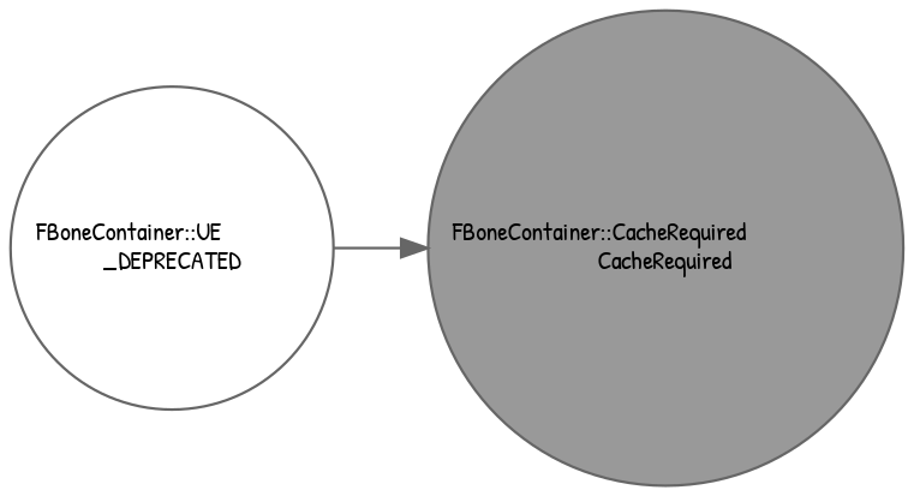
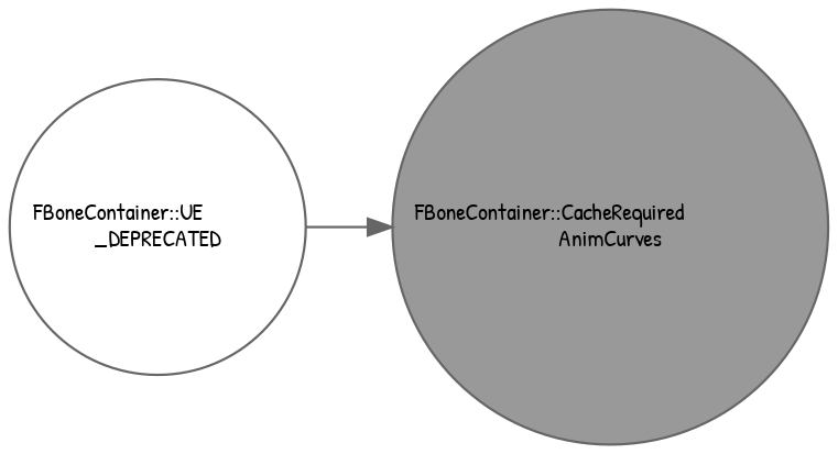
  digraph {
    rankdir=RL
    fontname="Patrick Hand"
    node [fontname="Patrick Hand" fontsize=10 shape=circle style=filled]
-   n1 [color=gray40 fillcolor=grey60 fontcolor=black height=0.2 label="FBoneContainer::CacheRequired\lCacheRequired" width=0.4]
+   n1 [color=gray40 fillcolor=grey60 fontcolor=black height=0.2 label="FBoneContainer::CacheRequired\lAnimCurves" width=0.4]
    n2 [color=grey40 fillcolor=white height=0.2 label="FBoneContainer::UE\l_DEPRECATED" width=0.4]
    n1 -> n2 [color=gray40 dir=back fontname="Patrick Hand" fontsize=10 labelfontname=Helvetica labelfontsize=10 style=solid]
  }
